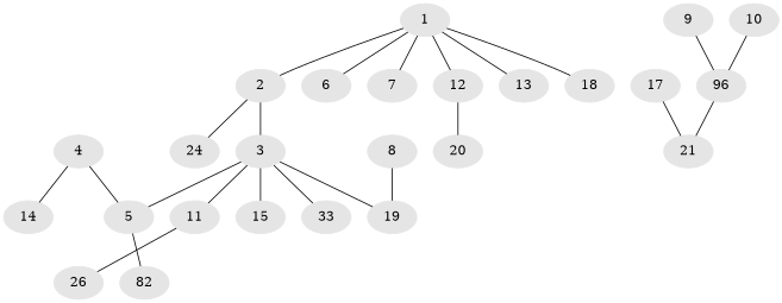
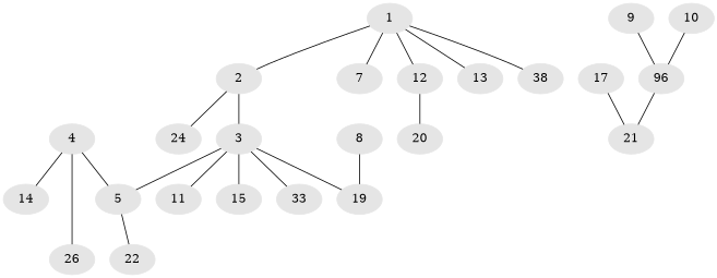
  graph {
    node [color=gray90 style=filled]
    edge [weight=1.0]
    1
    2
-   6
    7
    12
    13
-   18
+   18 [label=38]
    3
    24
    5
    11
    15
    19
    n14 [label=33]
    20
-   22 [label=82]
+   22
    4
    14
    26
    8
    n21 [label=96]
    9
    21
    10
    17
    1 -- 2
-   1 -- 6
    1 -- 7
    1 -- 12
    1 -- 13
    1 -- 18
    2 -- 3
    2 -- 24
    12 -- 20
    3 -- 5
    3 -- 11
    3 -- 15
    3 -- 19
    3 -- n14
    5 -- 22
    4 -- 5
    4 -- 14
-   11 -- 26
+   4 -- 26
    8 -- 19
    n21 -- 21
    9 -- n21
    10 -- n21
    17 -- 21
  }
